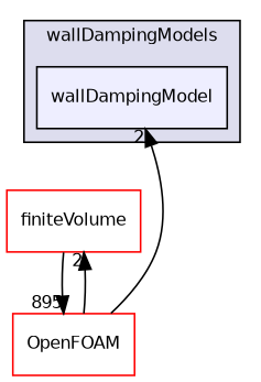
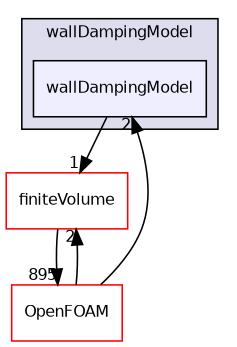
  digraph {
    compound=true
    node [fontname=Helvetica fontsize=10 shape=box color=red]
    edge [headlabel=2 labeldistance=1.5 labelfontname=Helvetica labelfontsize=10]
    n1 [fillcolor="#eeeeff" label=wallDampingModel pencolor=black style=filled color=""]
    n2 [label=finiteVolume]
    n3 [label=OpenFOAM]
    subgraph cluster_1 {
      bgcolor="#ddddee"
      fontname=Helvetica
      fontsize=10
-     label=wallDampingModels
+     label=wallDampingModel
      pencolor=black
      n1
    }
+   n1 -> n2 [headlabel=1]
    n2 -> n3 [headlabel=895]
    n3 -> n1
    n3 -> n2
  }
